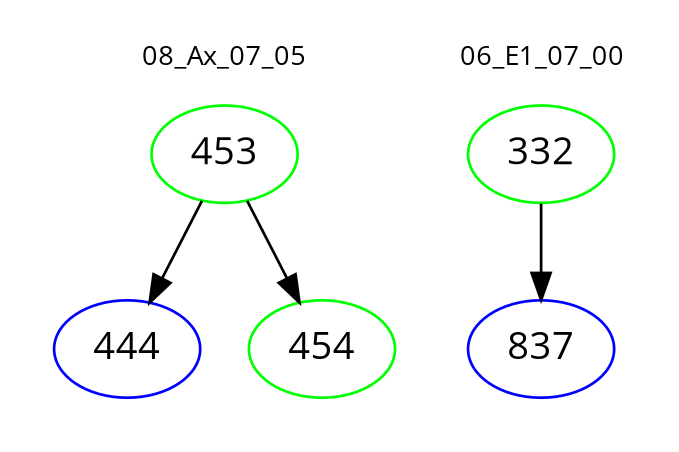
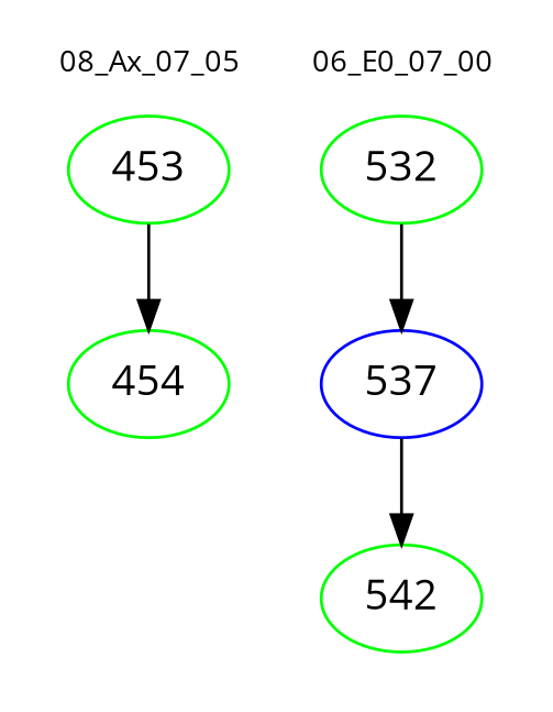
  digraph {
    fontname="Open Sans"
    node [color=green fontname="Open Sans"]
    edge [color=black fontname="Open Sans"]
    n1 [label=453]
-   n2 [color=blue label=444]
    n3 [label=454]
-   n4 [label=332]
-   n5 [color=blue label=837]
+   n4 [label=532]
+   n5 [color=blue label=537]
+   n6 [label=542]
    subgraph cluster_1 {
      color=white
      fontsize=10
      label="08_Ax_07_05"
      n1
-     n2
      n3
    }
    subgraph cluster_2 {
      color=white
      fontsize=10
-     label="06_E1_07_00"
+     label="06_E0_07_00"
      n4
      n5
+     n6
    }
-   n1 -> n2
    n1 -> n3
    n4 -> n5
+   n5 -> n6
  }
